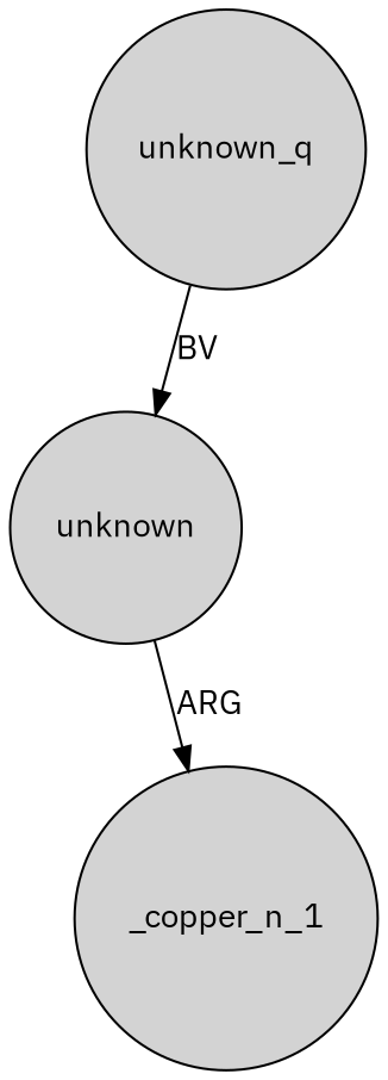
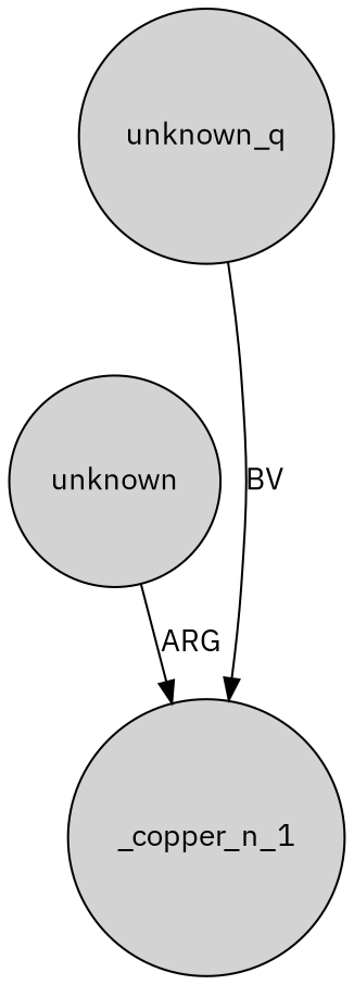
  digraph {
    fontname="IBM Plex Sans"
    node [fontname="IBM Plex Sans" shape=circle style=filled]
    edge [fontname="IBM Plex Sans"]
    unknown
    _copper_n_1
    n3 [label=unknown_q]
    unknown -> _copper_n_1 [label=ARG]
-   n3 -> unknown [label=BV]
+   n3 -> _copper_n_1 [label=BV]
  }
